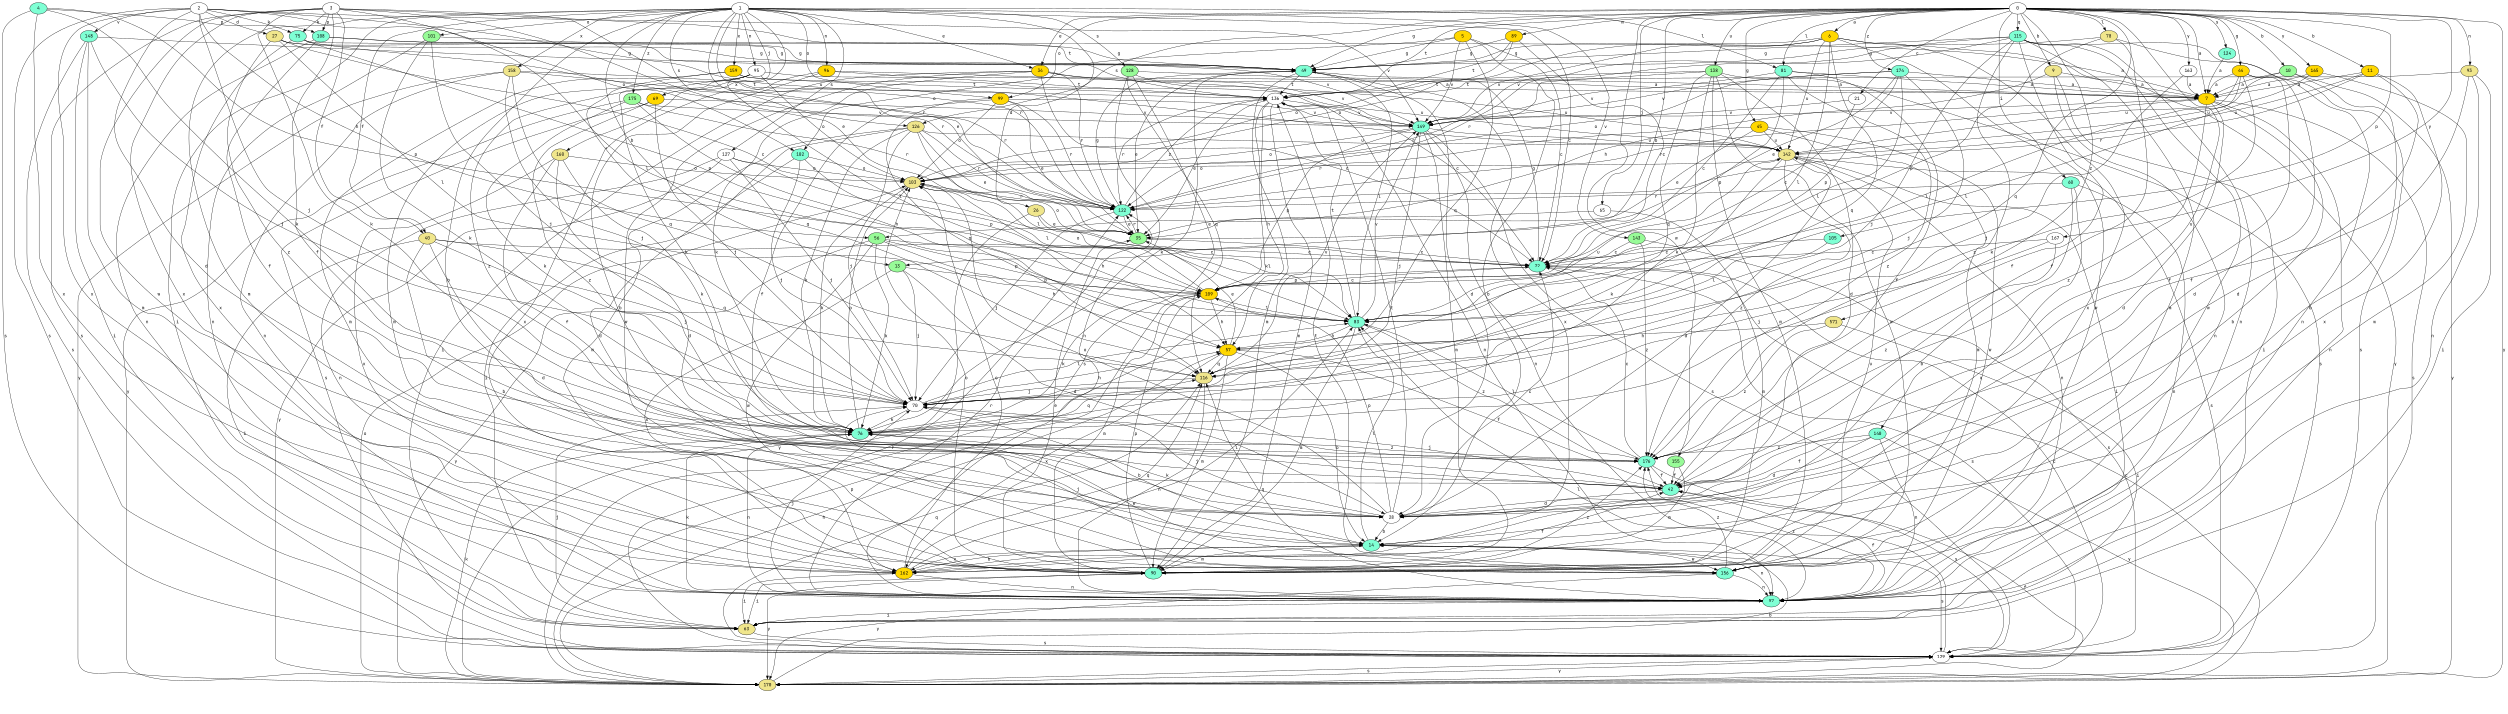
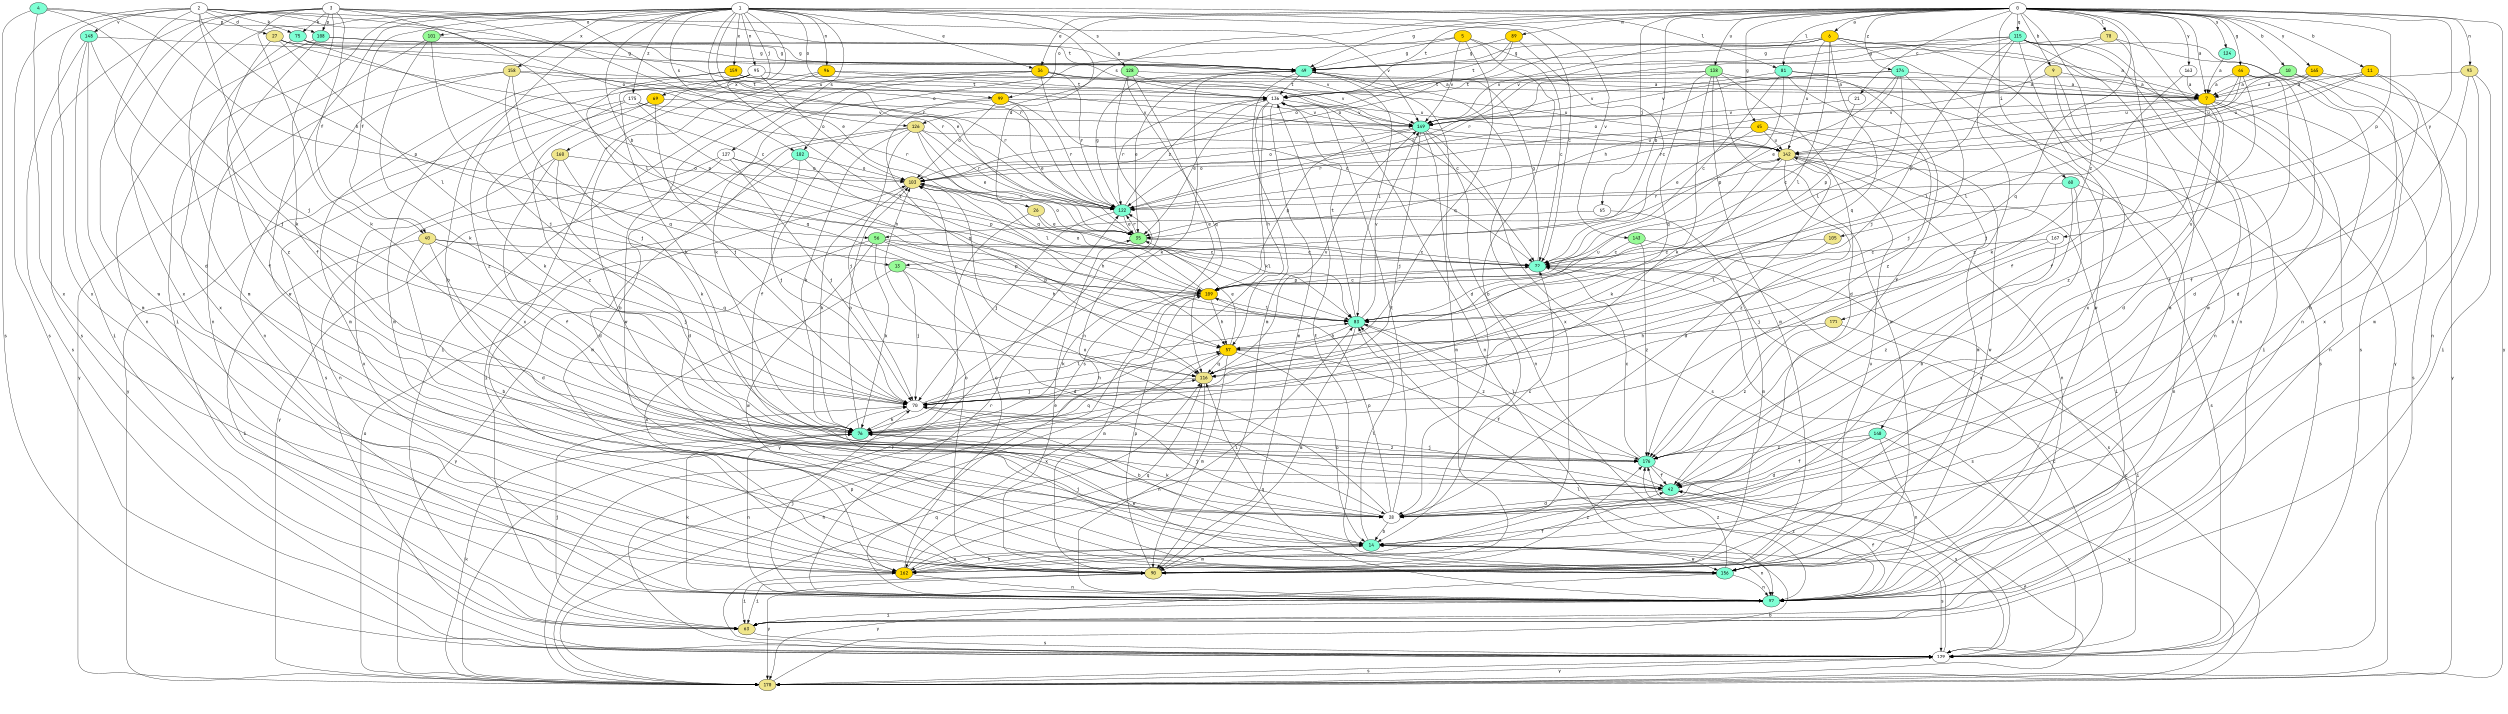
  strict digraph {
    fontname="JetBrains Mono"
    node [fillcolor=aquamarine fontname="JetBrains Mono" style=filled]
    edge [fontname="JetBrains Mono"]
    0 [fillcolor=white]
    6 [fillcolor=gold]
    7 [fillcolor=gold]
    9 [fillcolor=khaki]
    10 [fillcolor=palegreen]
    11 [fillcolor=gold]
    13 [fillcolor=palegreen]
    21 [fillcolor=white]
    34 [fillcolor=gold]
    44 [fillcolor=gold]
    45 [fillcolor=gold]
    49
    60
    65 [fillcolor=white]
    78 [fillcolor=khaki]
    81
    89 [fillcolor=gold]
    93 [fillcolor=khaki]
    99 [fillcolor=gold]
-   105
+   105 [fillcolor=khaki]
    115
    116 [fillcolor=khaki]
    124
    126 [fillcolor=khaki]
    136 [fillcolor=white]
    138 [fillcolor=palegreen]
    140
-   155 [fillcolor=palegreen]
    163 [fillcolor=white]
    165 [fillcolor=gold]
    167 [fillcolor=white]
    170 [fillcolor=khaki]
-   171 [fillcolor=khaki label=571]
+   171 [fillcolor=khaki]
    174
    156
    142 [fillcolor=khaki]
    149
    162 [fillcolor=gold]
    83
    103 [fillcolor=khaki]
    14
    122
    28 [fillcolor=white]
    129 [fillcolor=white]
    97
    176
    63 [fillcolor=khaki]
    56 [fillcolor=palegreen]
    70 [fillcolor=white]
    109 [fillcolor=gold]
    22
    76
    42
    35 [fillcolor=palegreen]
-   90
+   90 [fillcolor=khaki]
    57 [fillcolor=gold]
    1 [fillcolor=white]
    26 [fillcolor=khaki]
    40 [fillcolor=khaki]
    69 [fillcolor=gold]
    95 [fillcolor=white]
    96 [fillcolor=gold]
    101 [fillcolor=palegreen]
    127 [fillcolor=white]
    128 [fillcolor=palegreen]
    143 [fillcolor=palegreen]
    158 [fillcolor=khaki]
    159 [fillcolor=gold]
    160 [fillcolor=khaki]
-   175 [fillcolor=palegreen]
+   175 [fillcolor=white]
    2 [fillcolor=white]
    27 [fillcolor=khaki]
    75
    102
    148
    3 [fillcolor=white]
    108
    4
    5 [fillcolor=gold]
    0 -> 6 [label=a]
    0 -> 7 [label=a]
    0 -> 9 [label=b]
    0 -> 10 [label=b]
    0 -> 11 [label=b]
    0 -> 13 [label=b]
    0 -> 21 [label=c]
    0 -> 34 [label=e]
    0 -> 44 [label=g]
    0 -> 45 [label=g]
    0 -> 49 [label=g]
    0 -> 60 [label=i]
    0 -> 65 [label=j]
    0 -> 78 [label=l]
    0 -> 81 [label=l]
    0 -> 89 [label=m]
    0 -> 93 [label=n]
    0 -> 99 [label=o]
    0 -> 105 [label=p]
    0 -> 115 [label=q]
    0 -> 116 [label=q]
    0 -> 124 [label=s]
    0 -> 126 [label=s]
    0 -> 136 [label=t]
    0 -> 138 [label=u]
    0 -> 140 [label=u]
-   0 -> 155 [label=w]
    0 -> 163 [label=y]
    0 -> 165 [label=y]
    0 -> 167 [label=y]
    0 -> 170 [label=y]
    0 -> 171 [label=z]
    0 -> 174 [label=z]
    6 -> 49 [label=g]
    6 -> 116 [label=q]
    6 -> 170 [label=y]
    6 -> 156 [label=w]
    6 -> 142 [label=u]
    6 -> 149 [label=v]
    6 -> 162 [label=x]
    6 -> 83 [label=l]
    6 -> 103 [label=o]
    7 -> 149 [label=v]
    7 -> 14 [label=b]
    7 -> 122 [label=r]
    7 -> 28 [label=d]
    7 -> 129 [label=s]
    7 -> 97 [label=n]
    7 -> 176 [label=z]
    9 -> 7 [label=a]
    9 -> 97 [label=n]
    9 -> 63 [label=i]
    9 -> 56 [label=h]
    10 -> 7 [label=a]
    10 -> 170 [label=y]
    10 -> 142 [label=u]
    10 -> 14 [label=b]
    11 -> 7 [label=a]
    11 -> 142 [label=u]
    11 -> 162 [label=x]
    11 -> 122 [label=r]
    11 -> 28 [label=d]
    13 -> 162 [label=x]
    13 -> 28 [label=d]
    13 -> 70 [label=j]
    13 -> 109 [label=p]
    21 -> 149 [label=v]
    21 -> 22 [label=c]
    34 -> 7 [label=a]
    34 -> 156 [label=w]
    34 -> 149 [label=v]
    34 -> 122 [label=r]
    34 -> 63 [label=i]
    34 -> 22 [label=c]
    34 -> 76 [label=k]
    44 -> 7 [label=a]
    44 -> 142 [label=u]
    44 -> 83 [label=l]
    44 -> 28 [label=d]
    44 -> 76 [label=k]
    44 -> 42 [label=f]
    45 -> 156 [label=w]
    45 -> 142 [label=u]
    45 -> 122 [label=r]
    45 -> 35 [label=e]
    45 -> 90 [label=m]
    49 -> 136 [label=t]
    49 -> 162 [label=x]
    49 -> 83 [label=l]
    49 -> 28 [label=d]
    49 -> 76 [label=k]
    49 -> 35 [label=e]
    49 -> 90 [label=m]
    60 -> 162 [label=x]
    60 -> 14 [label=b]
    60 -> 122 [label=r]
    60 -> 97 [label=n]
    65 -> 35 [label=e]
    65 -> 90 [label=m]
    78 -> 49 [label=g]
    78 -> 97 [label=n]
    78 -> 109 [label=p]
    78 -> 42 [label=f]
    81 -> 7 [label=a]
    81 -> 149 [label=v]
    81 -> 176 [label=z]
    81 -> 109 [label=p]
    81 -> 22 [label=c]
    81 -> 42 [label=f]
    89 -> 49 [label=g]
    89 -> 136 [label=t]
    89 -> 103 [label=o]
    89 -> 22 [label=c]
    93 -> 136 [label=t]
    93 -> 97 [label=n]
    93 -> 63 [label=i]
    93 -> 42 [label=f]
    99 -> 116 [label=q]
    99 -> 149 [label=v]
    99 -> 103 [label=o]
    99 -> 122 [label=r]
    99 -> 42 [label=f]
    99 -> 35 [label=e]
    105 -> 83 [label=l]
    105 -> 22 [label=c]
    115 -> 49 [label=g]
    115 -> 156 [label=w]
    115 -> 149 [label=v]
    115 -> 122 [label=r]
    115 -> 129 [label=s]
    115 -> 97 [label=n]
    115 -> 176 [label=z]
    115 -> 70 [label=j]
    115 -> 42 [label=f]
    115 -> 90 [label=m]
    116 -> 149 [label=v]
    116 -> 97 [label=n]
    116 -> 70 [label=j]
    124 -> 7 [label=a]
    126 -> 142 [label=u]
-   126 -> 83 [label=l]
+   126 -> 83 [label=q]
    126 -> 122 [label=r]
    126 -> 63 [label=i]
    126 -> 70 [label=j]
    126 -> 76 [label=k]
    126 -> 35 [label=e]
    126 -> 90 [label=m]
    136 -> 149 [label=v]
    136 -> 122 [label=r]
    136 -> 97 [label=n]
    136 -> 76 [label=k]
    136 -> 35 [label=e]
    136 -> 90 [label=m]
    136 -> 57 [label=h]
    138 -> 116 [label=q]
    138 -> 136 [label=t]
    138 -> 156 [label=w]
    138 -> 122 [label=r]
    138 -> 28 [label=d]
    138 -> 129 [label=s]
    138 -> 76 [label=k]
    138 -> 90 [label=m]
    140 -> 170 [label=y]
    140 -> 28 [label=d]
    140 -> 97 [label=n]
    140 -> 176 [label=z]
    140 -> 42 [label=f]
-   155 -> 42 [label=f]
-   155 -> 90 [label=m]
    163 -> 7 [label=a]
    163 -> 70 [label=j]
    165 -> 7 [label=a]
    165 -> 156 [label=w]
    165 -> 83 [label=l]
    167 -> 176 [label=z]
    167 -> 70 [label=j]
    167 -> 22 [label=c]
    170 -> 103 [label=o]
    170 -> 14 [label=b]
    170 -> 122 [label=r]
    170 -> 129 [label=s]
    170 -> 109 [label=p]
    170 -> 22 [label=c]
    170 -> 76 [label=k]
    170 -> 42 [label=f]
    170 -> 57 [label=h]
    171 -> 176 [label=z]
    171 -> 63 [label=i]
    171 -> 57 [label=h]
    174 -> 7 [label=a]
    174 -> 149 [label=v]
    174 -> 83 [label=l]
    174 -> 103 [label=o]
    174 -> 70 [label=j]
    174 -> 109 [label=p]
    174 -> 35 [label=e]
    156 -> 136 [label=t]
    156 -> 170 [label=y]
    156 -> 97 [label=n]
    156 -> 176 [label=z]
    156 -> 70 [label=j]
    142 -> 103 [label=o]
    142 -> 28 [label=d]
    142 -> 129 [label=s]
    142 -> 97 [label=n]
    142 -> 176 [label=z]
    142 -> 63 [label=i]
    142 -> 76 [label=k]
    149 -> 142 [label=u]
    149 -> 103 [label=o]
    149 -> 129 [label=s]
    149 -> 97 [label=n]
    149 -> 70 [label=j]
    149 -> 109 [label=p]
    149 -> 90 [label=m]
    162 -> 116 [label=q]
    162 -> 83 [label=l]
    162 -> 103 [label=o]
    162 -> 14 [label=b]
    162 -> 97 [label=n]
    162 -> 63 [label=i]
    162 -> 42 [label=f]
    83 -> 136 [label=t]
    83 -> 149 [label=v]
    83 -> 176 [label=z]
    83 -> 90 [label=m]
    83 -> 57 [label=h]
    103 -> 122 [label=r]
    103 -> 76 [label=k]
    103 -> 57 [label=h]
    14 -> 156 [label=w]
    14 -> 162 [label=x]
    14 -> 83 [label=l]
    14 -> 129 [label=s]
    14 -> 97 [label=n]
    14 -> 90 [label=m]
    122 -> 49 [label=g]
    122 -> 136 [label=z]
    122 -> 70 [label=j]
    122 -> 35 [label=e]
    28 -> 136 [label=t]
    28 -> 103 [label=o]
    28 -> 14 [label=b]
    28 -> 70 [label=j]
    28 -> 109 [label=p]
    28 -> 22 [label=c]
    28 -> 76 [label=k]
    129 -> 116 [label=q]
    129 -> 170 [label=y]
    129 -> 83 [label=l]
    129 -> 22 [label=c]
    97 -> 116 [label=q]
    97 -> 122 [label=r]
    97 -> 176 [label=z]
    97 -> 63 [label=i]
    97 -> 70 [label=j]
    97 -> 76 [label=k]
    97 -> 42 [label=f]
    176 -> 83 [label=l]
    176 -> 129 [label=s]
    176 -> 22 [label=c]
    176 -> 42 [label=f]
    63 -> 129 [label=s]
    63 -> 70 [label=j]
    56 -> 170 [label=y]
    56 -> 156 [label=w]
    56 -> 109 [label=p]
    56 -> 22 [label=c]
    56 -> 76 [label=k]
    56 -> 57 [label=h]
    70 -> 83 [label=l]
    70 -> 14 [label=b]
    70 -> 76 [label=k]
    70 -> 57 [label=h]
    109 -> 83 [label=l]
    109 -> 103 [label=o]
    109 -> 22 [label=c]
    109 -> 76 [label=k]
    109 -> 90 [label=m]
    109 -> 57 [label=h]
    22 -> 49 [label=g]
    22 -> 129 [label=s]
    22 -> 109 [label=p]
    76 -> 116 [label=q]
    76 -> 156 [label=w]
    76 -> 103 [label=o]
    76 -> 97 [label=n]
    76 -> 176 [label=z]
    42 -> 28 [label=d]
    42 -> 70 [label=j]
    35 -> 103 [label=o]
    35 -> 122 [label=r]
    35 -> 22 [label=c]
    90 -> 170 [label=y]
    90 -> 142 [label=u]
    90 -> 103 [label=o]
    90 -> 176 [label=z]
    90 -> 63 [label=i]
    90 -> 109 [label=p]
    90 -> 35 [label=e]
    57 -> 116 [label=q]
    57 -> 142 [label=u]
    57 -> 162 [label=x]
    57 -> 14 [label=b]
    57 -> 42 [label=f]
    57 -> 35 [label=e]
    57 -> 90 [label=m]
    1 -> 13 [label=b]
    1 -> 34 [label=e]
    1 -> 81 [label=l]
    1 -> 99 [label=o]
    1 -> 126 [label=s]
+   1 -> 156 [label=w]
    1 -> 14 [label=b]
    1 -> 122 [label=r]
    1 -> 63 [label=i]
    1 -> 22 [label=c]
    1 -> 35 [label=e]
    1 -> 90 [label=m]
    1 -> 26 [label=d]
    1 -> 40 [label=f]
    1 -> 69 [label=j]
    1 -> 95 [label=n]
    1 -> 96 [label=n]
    1 -> 101 [label=o]
    1 -> 127 [label=s]
    1 -> 128 [label=s]
    1 -> 143 [label=v]
    1 -> 158 [label=x]
    1 -> 159 [label=x]
    1 -> 160 [label=x]
    1 -> 175 [label=z]
    26 -> 170 [label=y]
    26 -> 83 [label=l]
    26 -> 35 [label=e]
    40 -> 116 [label=q]
    40 -> 14 [label=b]
    40 -> 28 [label=d]
    40 -> 63 [label=i]
    40 -> 70 [label=j]
    40 -> 22 [label=c]
    69 -> 149 [label=v]
    69 -> 129 [label=s]
    69 -> 176 [label=z]
    69 -> 70 [label=j]
    95 -> 7 [label=a]
    95 -> 83 [label=l]
    95 -> 103 [label=o]
    95 -> 176 [label=z]
    95 -> 76 [label=k]
    95 -> 90 [label=m]
    96 -> 136 [label=t]
    96 -> 142 [label=u]
    96 -> 162 [label=x]
    96 -> 14 [label=b]
    101 -> 49 [label=g]
    101 -> 97 [label=n]
    101 -> 70 [label=j]
    101 -> 76 [label=k]
    127 -> 170 [label=y]
    127 -> 83 [label=l]
    127 -> 103 [label=o]
    127 -> 97 [label=n]
    127 -> 70 [label=j]
    128 -> 7 [label=a]
    128 -> 116 [label=q]
    128 -> 129 [label=s]
    128 -> 97 [label=n]
    128 -> 22 [label=c]
    143 -> 129 [label=s]
    143 -> 176 [label=z]
    143 -> 22 [label=c]
    158 -> 116 [label=q]
    158 -> 136 [label=t]
    158 -> 170 [label=y]
    158 -> 122 [label=r]
    158 -> 97 [label=n]
    158 -> 70 [label=j]
    159 -> 116 [label=q]
    159 -> 136 [label=t]
    159 -> 142 [label=u]
    159 -> 90 [label=m]
    160 -> 162 [label=x]
    160 -> 103 [label=o]
    160 -> 28 [label=d]
    160 -> 76 [label=k]
    160 -> 42 [label=f]
    175 -> 170 [label=y]
    175 -> 149 [label=v]
    175 -> 122 [label=r]
    175 -> 76 [label=k]
    175 -> 57 [label=h]
    2 -> 142 [label=u]
    2 -> 149 [label=v]
    2 -> 162 [label=x]
    2 -> 28 [label=d]
    2 -> 129 [label=s]
    2 -> 56 [label=h]
    2 -> 70 [label=j]
    2 -> 27 [label=d]
    2 -> 75 [label=k]
    2 -> 102 [label=o]
    2 -> 148 [label=v]
    27 -> 49 [label=g]
    27 -> 149 [label=v]
    27 -> 83 [label=l]
    27 -> 176 [label=z]
    27 -> 22 [label=c]
    75 -> 49 [label=g]
    75 -> 162 [label=x]
    75 -> 122 [label=r]
    75 -> 109 [label=p]
    102 -> 103 [label=o]
    102 -> 28 [label=d]
    102 -> 70 [label=j]
    102 -> 109 [label=p]
    148 -> 49 [label=g]
    148 -> 129 [label=s]
    148 -> 63 [label=i]
    148 -> 70 [label=j]
    148 -> 90 [label=m]
    3 -> 136 [label=t]
    3 -> 156 [label=w]
    3 -> 162 [label=x]
    3 -> 83 [label=l]
    3 -> 122 [label=r]
    3 -> 129 [label=s]
    3 -> 76 [label=k]
    3 -> 42 [label=f]
    3 -> 35 [label=e]
    3 -> 40 [label=f]
    3 -> 75 [label=k]
    3 -> 108 [label=p]
    108 -> 7 [label=a]
    108 -> 49 [label=g]
    108 -> 97 [label=n]
    108 -> 42 [label=f]
    4 -> 162 [label=x]
    4 -> 129 [label=s]
    4 -> 109 [label=p]
    4 -> 76 [label=k]
    4 -> 108 [label=p]
    5 -> 49 [label=g]
    5 -> 116 [label=q]
    5 -> 149 [label=v]
    5 -> 14 [label=b]
    5 -> 22 [label=c]
    5 -> 102 [label=o]
  }
